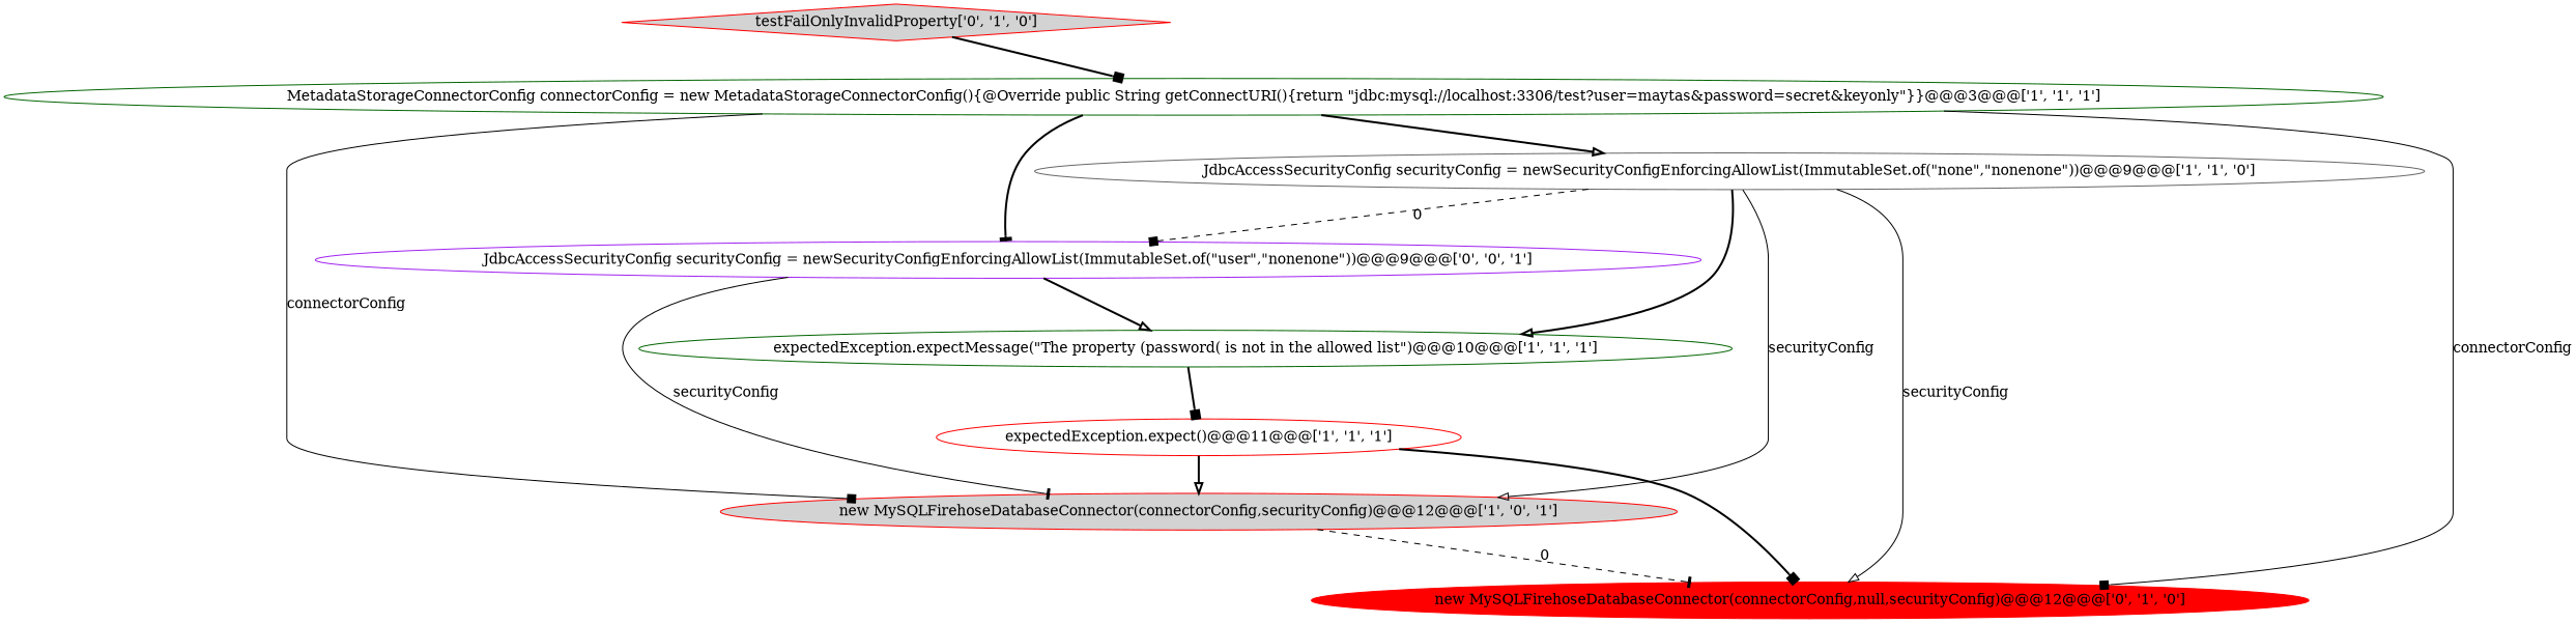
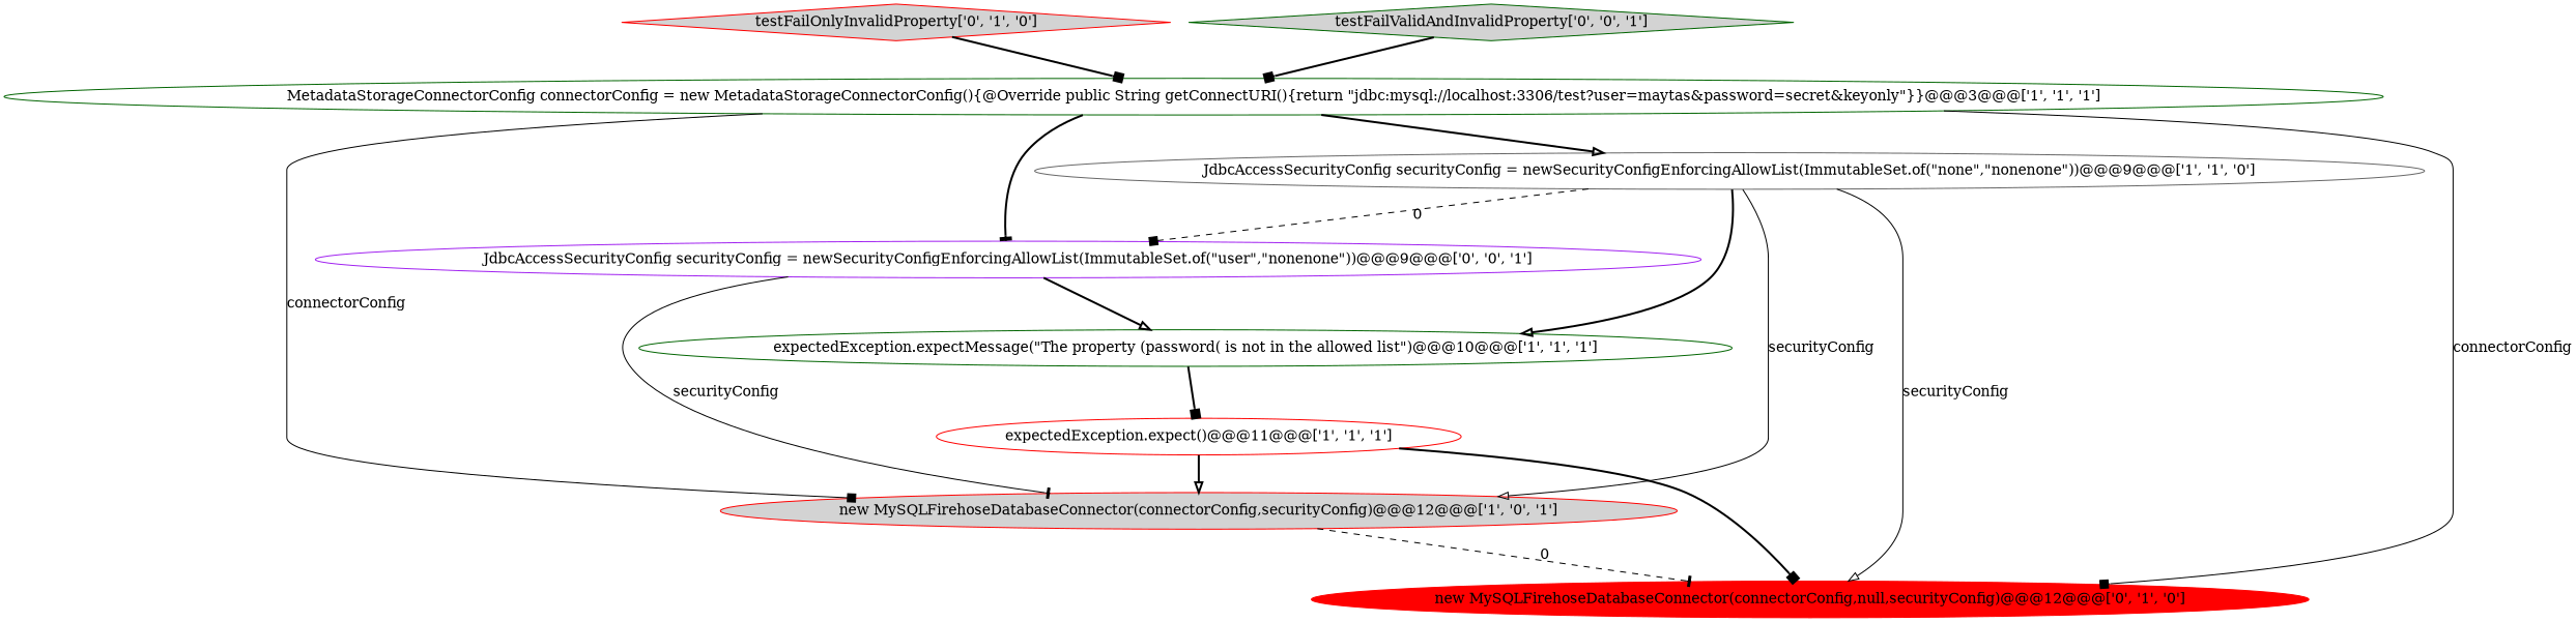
  digraph {
    node [color=red fillcolor=white shape=ellipse style=filled]
    edge [arrowhead=box style=bold]
    n1 [color=gray40 label="JdbcAccessSecurityConfig securityConfig = newSecurityConfigEnforcingAllowList(ImmutableSet.of(\"none\",\"nonenone\"))@@@9@@@['1', '1', '0']"]
    n2 [fillcolor=lightgray label="new MySQLFirehoseDatabaseConnector(connectorConfig,securityConfig)@@@12@@@['1', '0', '1']"]
    n3 [fillcolor=red label="new MySQLFirehoseDatabaseConnector(connectorConfig,null,securityConfig)@@@12@@@['0', '1', '0']"]
    n4 [color=darkgreen label="expectedException.expectMessage(\"The property (password( is not in the allowed list\")@@@10@@@['1', '1', '1']"]
    n5 [color=purple label="JdbcAccessSecurityConfig securityConfig = newSecurityConfigEnforcingAllowList(ImmutableSet.of(\"user\",\"nonenone\"))@@@9@@@['0', '0', '1']"]
    n6 [label="expectedException.expect()@@@11@@@['1', '1', '1']"]
    n7 [color=darkgreen label="MetadataStorageConnectorConfig connectorConfig = new MetadataStorageConnectorConfig(){@Override public String getConnectURI(){return \"jdbc:mysql://localhost:3306/test?user=maytas&password=secret&keyonly\"}}@@@3@@@['1', '1', '1']"]
    n8 [fillcolor=lightgray label="testFailOnlyInvalidProperty['0', '1', '0']" shape=diamond]
+   n9 [color=darkgreen fillcolor=lightgray label="testFailValidAndInvalidProperty['0', '0', '1']" shape=diamond]
    n1 -> n2 [arrowhead=onormal label=securityConfig style=solid]
    n1 -> n3 [arrowhead=onormal label=securityConfig style=solid]
    n1 -> n4 [arrowhead=onormal]
    n1 -> n5 [label=0 style=dashed]
    n2 -> n3 [arrowhead=tee label=0 style=dashed]
    n4 -> n6
    n5 -> n2 [arrowhead=tee label=securityConfig style=solid]
    n5 -> n4 [arrowhead=onormal]
    n6 -> n2 [arrowhead=onormal]
    n6 -> n3
    n7 -> n1 [arrowhead=onormal]
    n7 -> n2 [label=connectorConfig style=solid]
    n7 -> n3 [label=connectorConfig style=solid]
    n7 -> n5 [arrowhead=tee]
    n8 -> n7
+   n9 -> n7
  }
